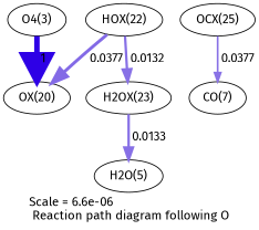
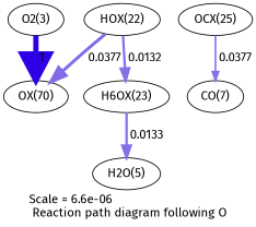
  digraph {
    fontname="Fira Sans"
    label="Scale = 6.6e-06\l Reaction path diagram following O"
    node [fontname="Fira Sans"]
    edge [arrowsize=1.37 color="0.7, 0.513, 0.9" fontname="Fira Sans"]
-   n1 [label="O4(3)"]
-   n2 [label="OX(20)"]
+   n1 [label="O2(3)"]
+   n2 [label="OX(70)"]
    n3 [label="HOX(22)"]
-   n4 [label="H2OX(23)"]
+   n4 [label="H6OX(23)"]
    n5 [label="H2O(5)"]
    n6 [label="OCX(25)"]
    n7 [label="CO(7)"]
    n1 -> n2 [arrowsize=3 color="0.7, 1.5, 0.9" label=" 1" penwidth=6]
    n3 -> n2 [arrowsize=1.76 color="0.7, 0.538, 0.9" label=" 0.0377" penwidth=3.53]
    n3 -> n4 [label=" 0.0132" penwidth=2.73]
    n4 -> n5 [label=" 0.0133" penwidth=2.74]
    n6 -> n7 [arrowsize=1 color="0.7, 0.505, 0.9" label=" 0.0377" penwidth=2.01]
  }
